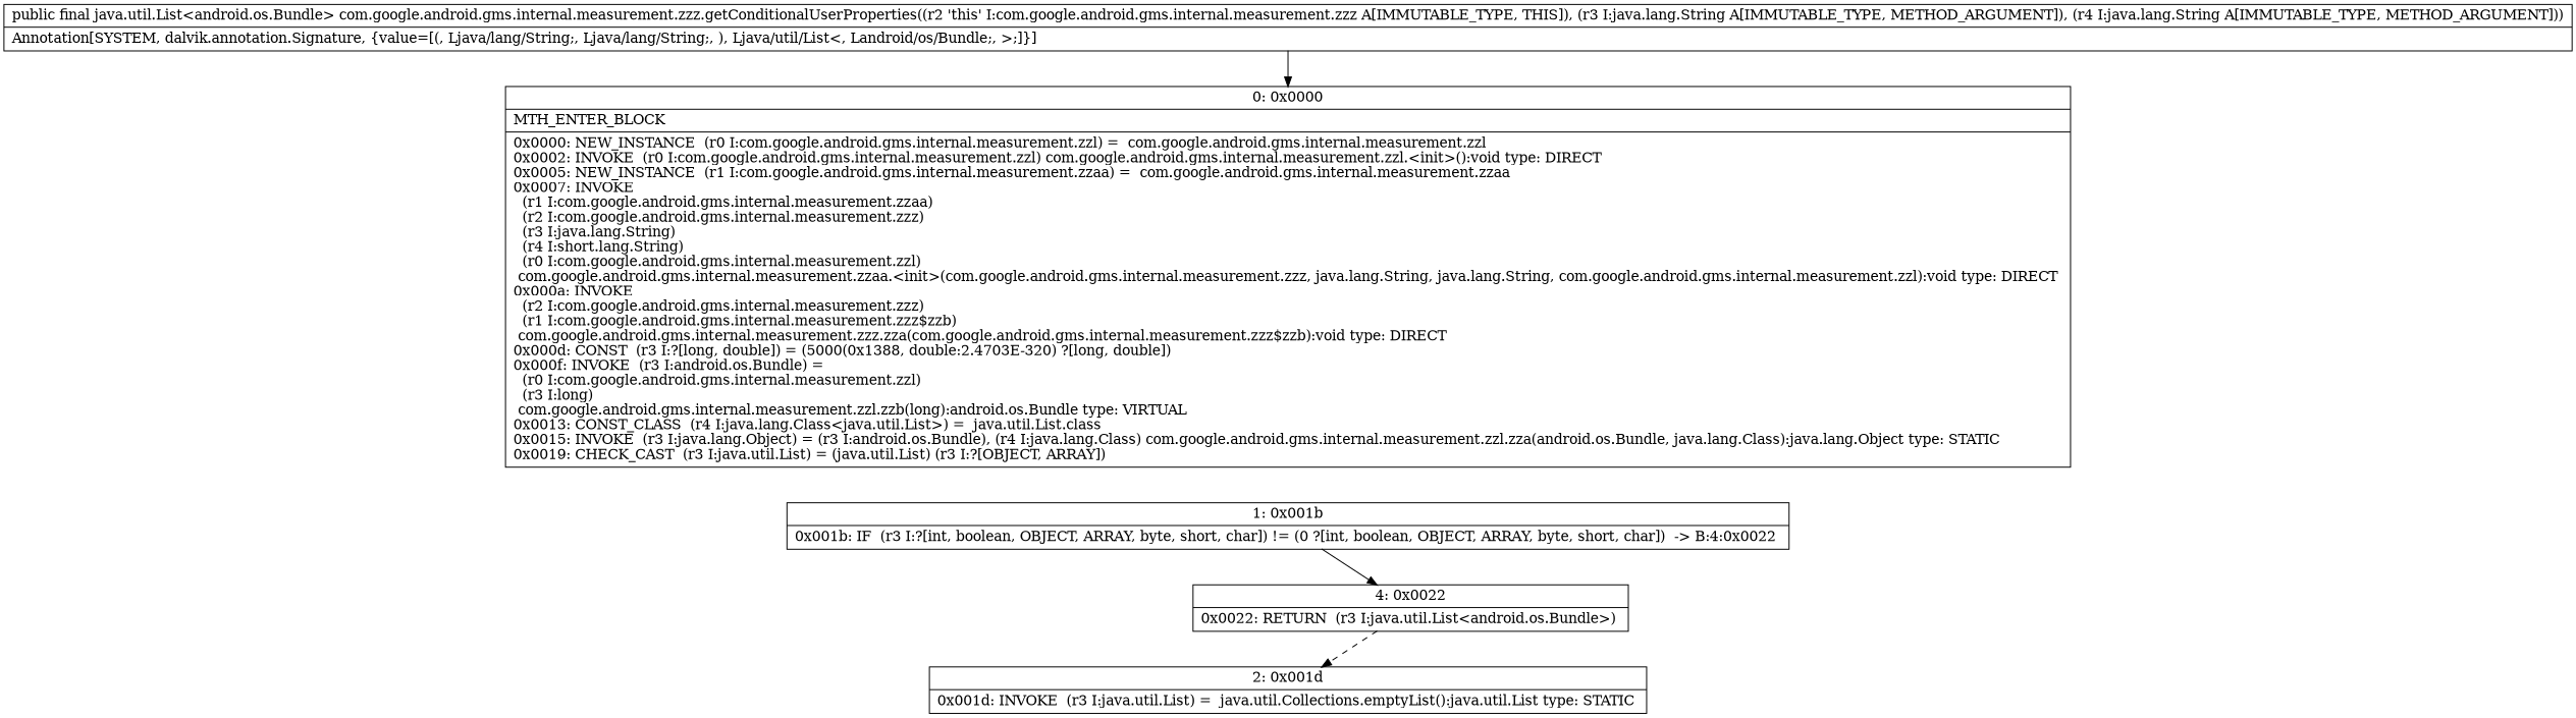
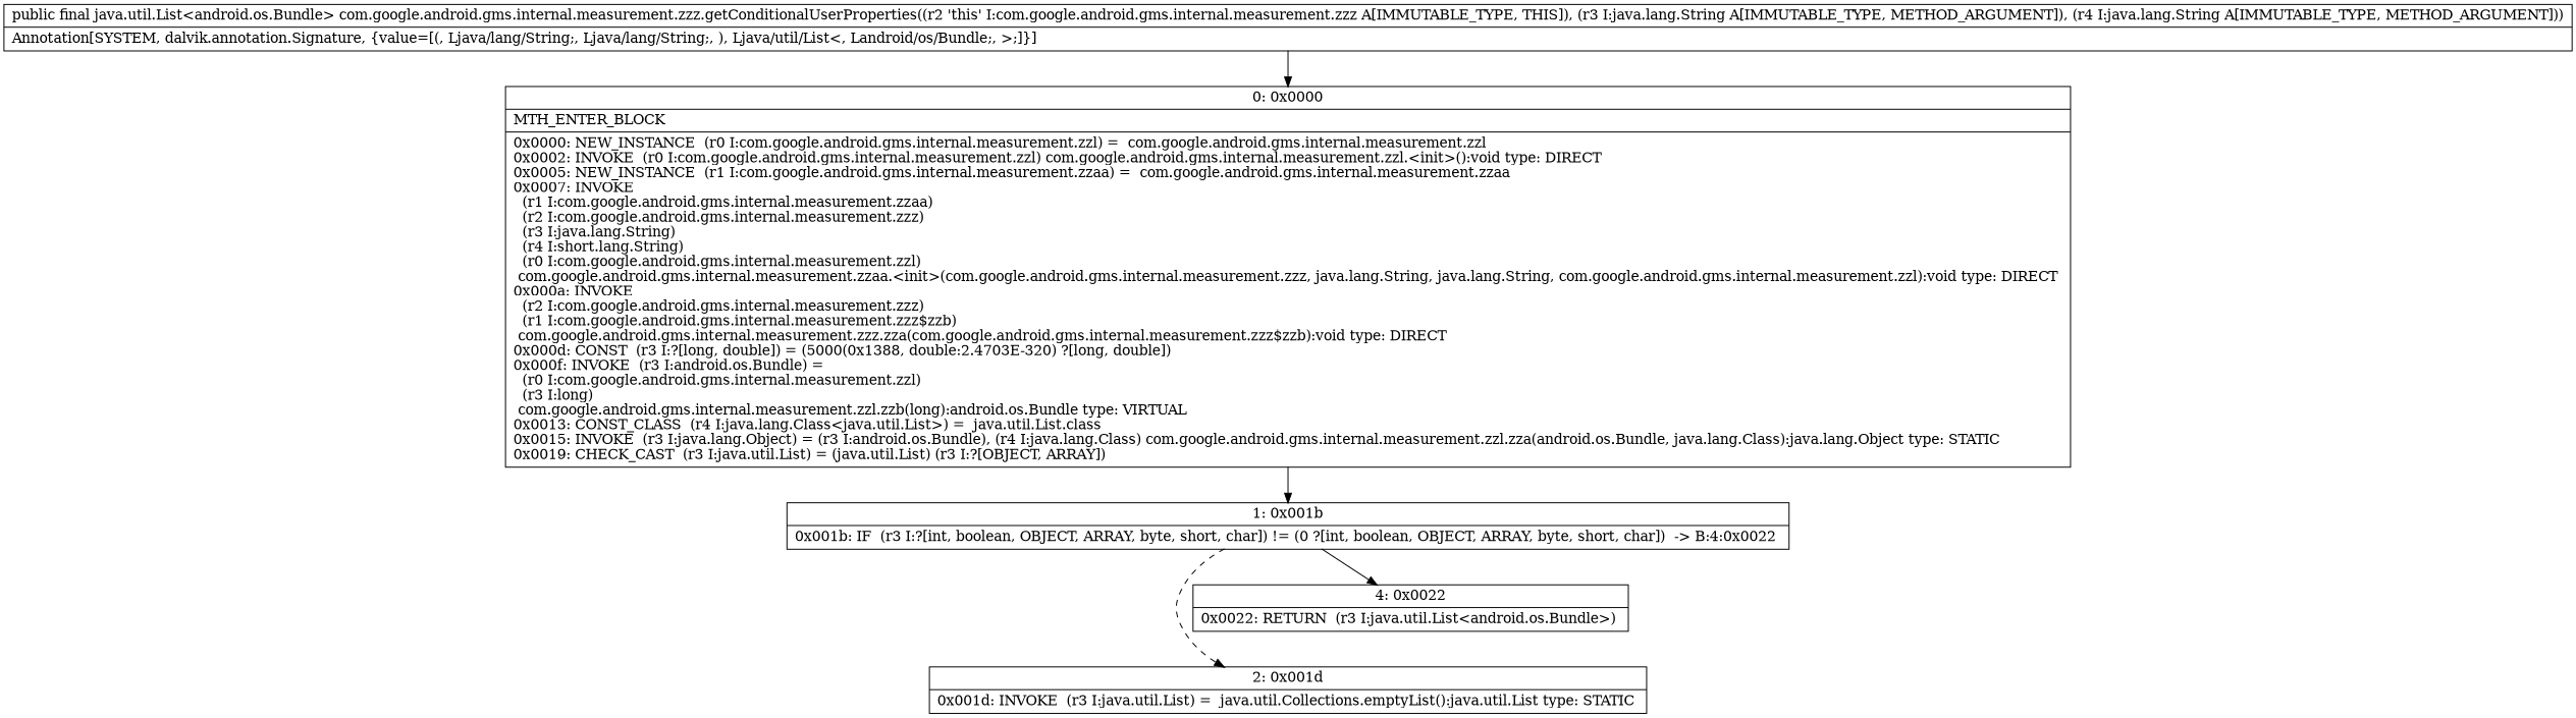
  digraph {
    node [shape=record]
    n1 [label="{0\:\ 0x0000|MTH_ENTER_BLOCK\l|0x0000: NEW_INSTANCE  (r0 I:com.google.android.gms.internal.measurement.zzl) =  com.google.android.gms.internal.measurement.zzl \l0x0002: INVOKE  (r0 I:com.google.android.gms.internal.measurement.zzl) com.google.android.gms.internal.measurement.zzl.\<init\>():void type: DIRECT \l0x0005: NEW_INSTANCE  (r1 I:com.google.android.gms.internal.measurement.zzaa) =  com.google.android.gms.internal.measurement.zzaa \l0x0007: INVOKE  \l  (r1 I:com.google.android.gms.internal.measurement.zzaa)\l  (r2 I:com.google.android.gms.internal.measurement.zzz)\l  (r3 I:java.lang.String)\l  (r4 I:short.lang.String)\l  (r0 I:com.google.android.gms.internal.measurement.zzl)\l com.google.android.gms.internal.measurement.zzaa.\<init\>(com.google.android.gms.internal.measurement.zzz, java.lang.String, java.lang.String, com.google.android.gms.internal.measurement.zzl):void type: DIRECT \l0x000a: INVOKE  \l  (r2 I:com.google.android.gms.internal.measurement.zzz)\l  (r1 I:com.google.android.gms.internal.measurement.zzz$zzb)\l com.google.android.gms.internal.measurement.zzz.zza(com.google.android.gms.internal.measurement.zzz$zzb):void type: DIRECT \l0x000d: CONST  (r3 I:?[long, double]) = (5000(0x1388, double:2.4703E\-320) ?[long, double]) \l0x000f: INVOKE  (r3 I:android.os.Bundle) = \l  (r0 I:com.google.android.gms.internal.measurement.zzl)\l  (r3 I:long)\l com.google.android.gms.internal.measurement.zzl.zzb(long):android.os.Bundle type: VIRTUAL \l0x0013: CONST_CLASS  (r4 I:java.lang.Class\<java.util.List\>) =  java.util.List.class \l0x0015: INVOKE  (r3 I:java.lang.Object) = (r3 I:android.os.Bundle), (r4 I:java.lang.Class) com.google.android.gms.internal.measurement.zzl.zza(android.os.Bundle, java.lang.Class):java.lang.Object type: STATIC \l0x0019: CHECK_CAST  (r3 I:java.util.List) = (java.util.List) (r3 I:?[OBJECT, ARRAY]) \l}"]
    n2 [label="{1\:\ 0x001b|0x001b: IF  (r3 I:?[int, boolean, OBJECT, ARRAY, byte, short, char]) != (0 ?[int, boolean, OBJECT, ARRAY, byte, short, char])  \-\> B:4:0x0022 \l}"]
    n3 [label="{2\:\ 0x001d|0x001d: INVOKE  (r3 I:java.util.List) =  java.util.Collections.emptyList():java.util.List type: STATIC \l}"]
    n4 [label="{4\:\ 0x0022|0x0022: RETURN  (r3 I:java.util.List\<android.os.Bundle\>) \l}"]
    n5 [label="{public final java.util.List\<android.os.Bundle\> com.google.android.gms.internal.measurement.zzz.getConditionalUserProperties((r2 'this' I:com.google.android.gms.internal.measurement.zzz A[IMMUTABLE_TYPE, THIS]), (r3 I:java.lang.String A[IMMUTABLE_TYPE, METHOD_ARGUMENT]), (r4 I:java.lang.String A[IMMUTABLE_TYPE, METHOD_ARGUMENT]))  | Annotation[SYSTEM, dalvik.annotation.Signature, \{value=[(, Ljava\/lang\/String;, Ljava\/lang\/String;, ), Ljava\/util\/List\<, Landroid\/os\/Bundle;, \>;]\}]\l}"]
-   n4 -> n3 [style=dashed]
+   n1 -> n2
+   n2 -> n3 [style=dashed]
    n2 -> n4
    n5 -> n1
  }
